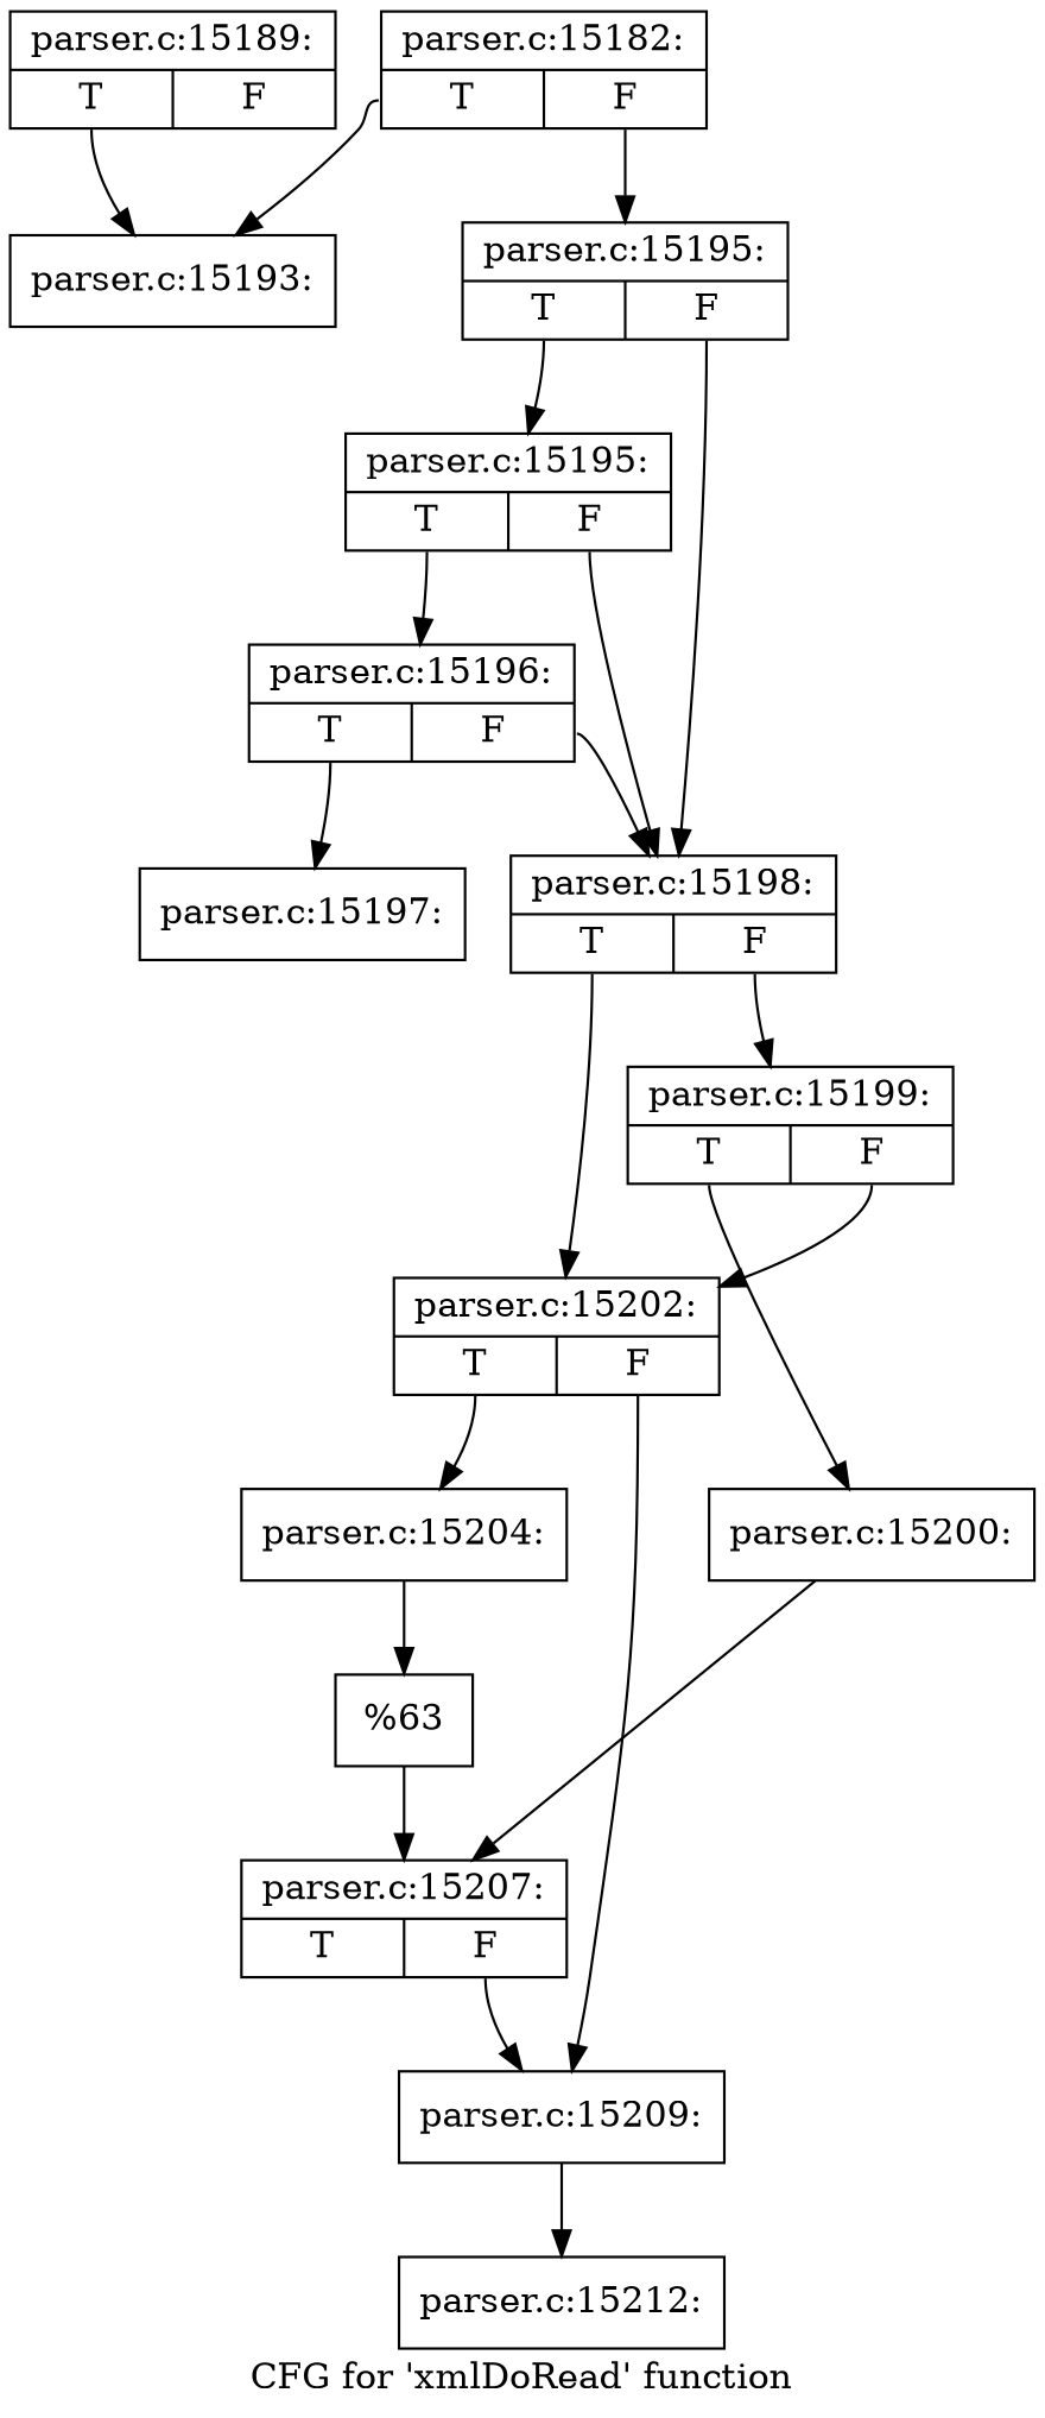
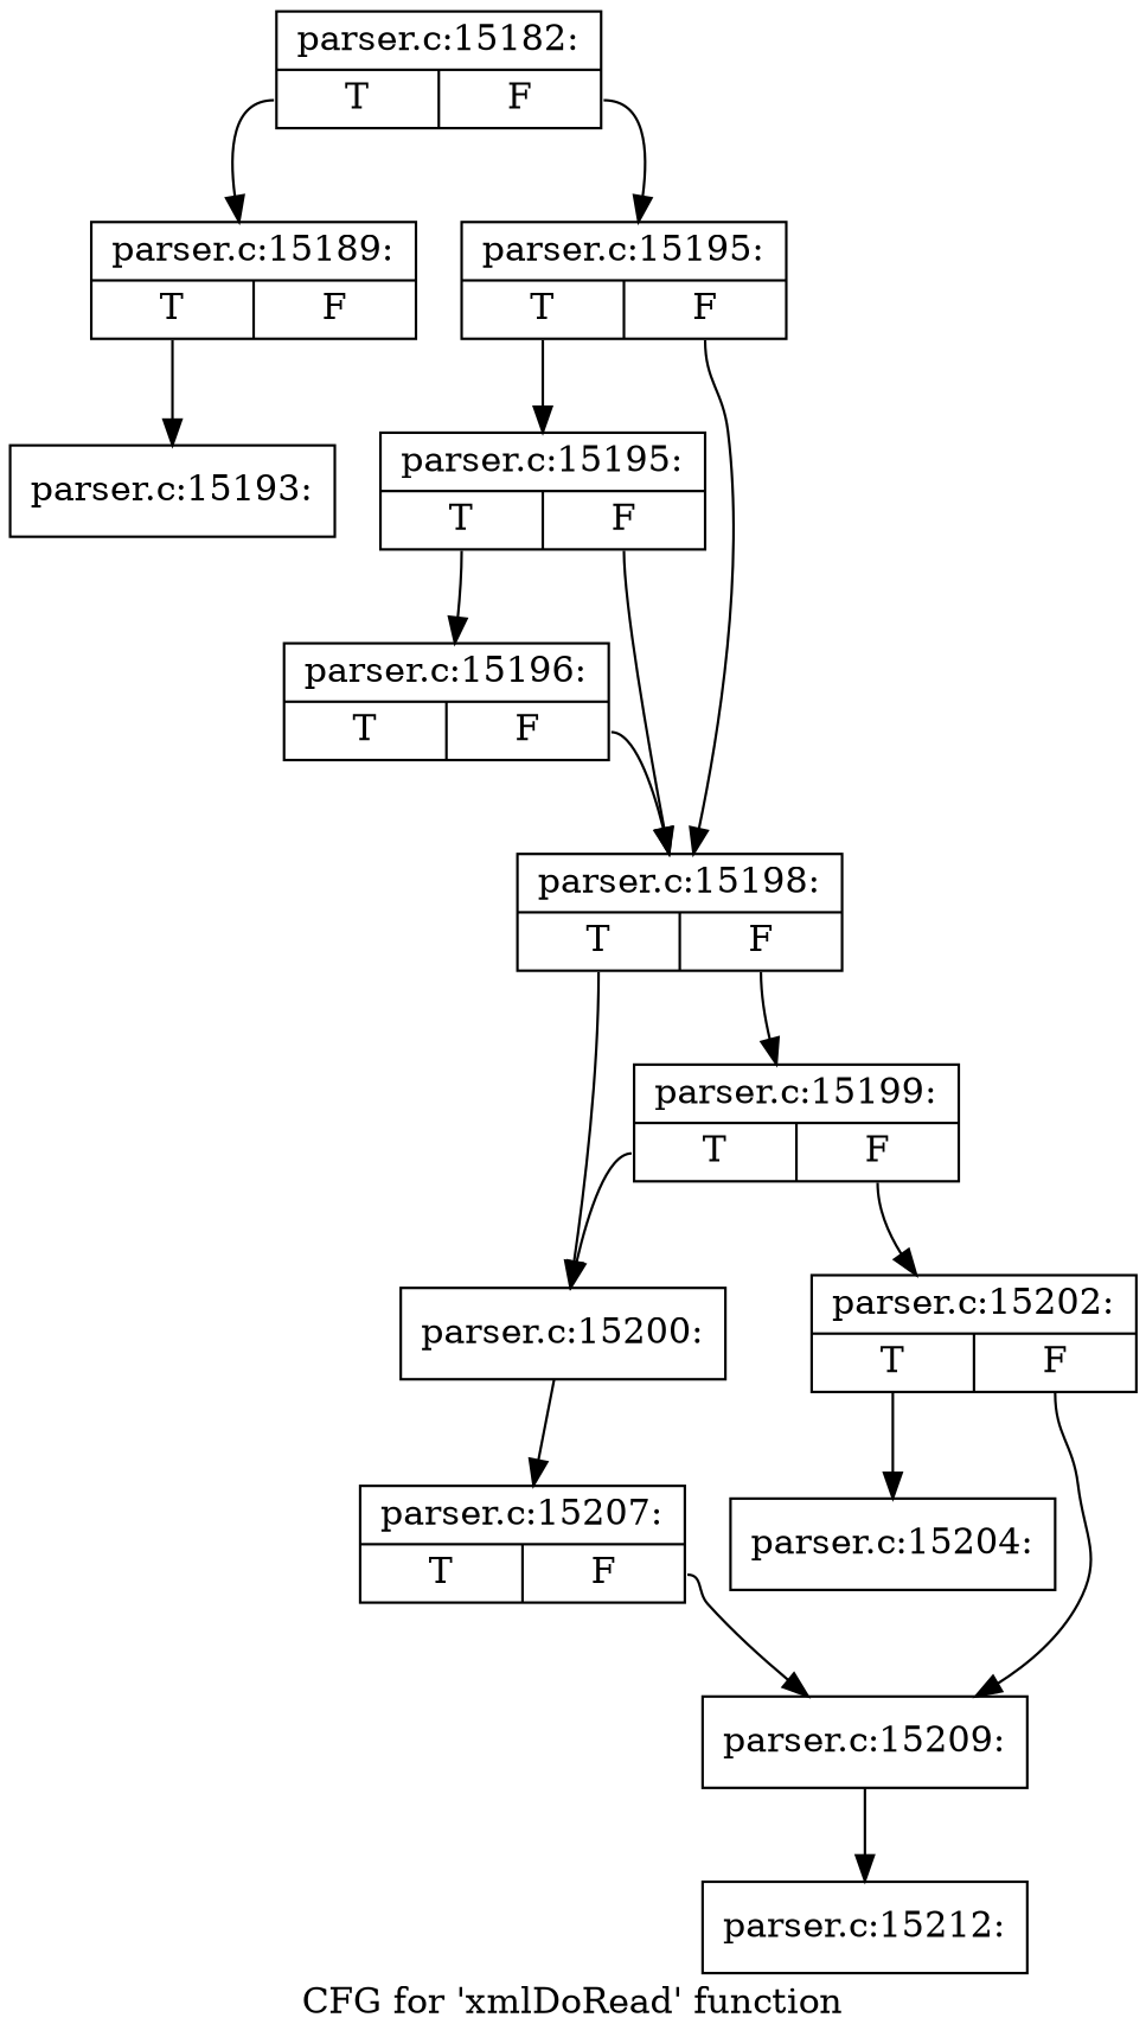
  digraph {
    label="CFG for 'xmlDoRead' function"
    node [shape=record]
    edge [tailport=s0]
    n1 [label="{parser.c:15182:|{<s0>T|<s1>F}}"]
    n2 [label="{parser.c:15189:|{<s0>T|<s1>F}}"]
    n3 [label="{parser.c:15195:|{<s0>T|<s1>F}}"]
    n4 [label="{parser.c:15193:}"]
    n5 [label="{parser.c:15195:|{<s0>T|<s1>F}}"]
    n6 [label="{parser.c:15198:|{<s0>T|<s1>F}}"]
    n7 [label="{parser.c:15196:|{<s0>T|<s1>F}}"]
    n8 [label="{parser.c:15200:}"]
    n9 [label="{parser.c:15199:|{<s0>T|<s1>F}}"]
-   n10 [label="{parser.c:15197:}"]
    n11 [label="{parser.c:15207:|{<s0>T|<s1>F}}"]
    n12 [label="{parser.c:15202:|{<s0>T|<s1>F}}"]
    n13 [label="{parser.c:15209:}"]
    n14 [label="{parser.c:15204:}"]
-   n15 [label="{%63}"]
    n16 [label="{parser.c:15212:}"]
-   n1 -> n4
+   n1 -> n2
    n1 -> n3 [tailport=s1]
    n2 -> n4
    n3 -> n5
    n3 -> n6 [tailport=s1]
    n5 -> n6 [tailport=s1]
    n5 -> n7
-   n6 -> n12
+   n6 -> n8
    n6 -> n9 [tailport=s1]
    n7 -> n6 [tailport=s1]
-   n7 -> n10
    n8 -> n11
    n9 -> n8
    n9 -> n12 [tailport=s1]
    n11 -> n13 [tailport=s1]
    n12 -> n13 [tailport=s1]
    n12 -> n14
    n13 -> n16
-   n14 -> n15
-   n15 -> n11
  }
